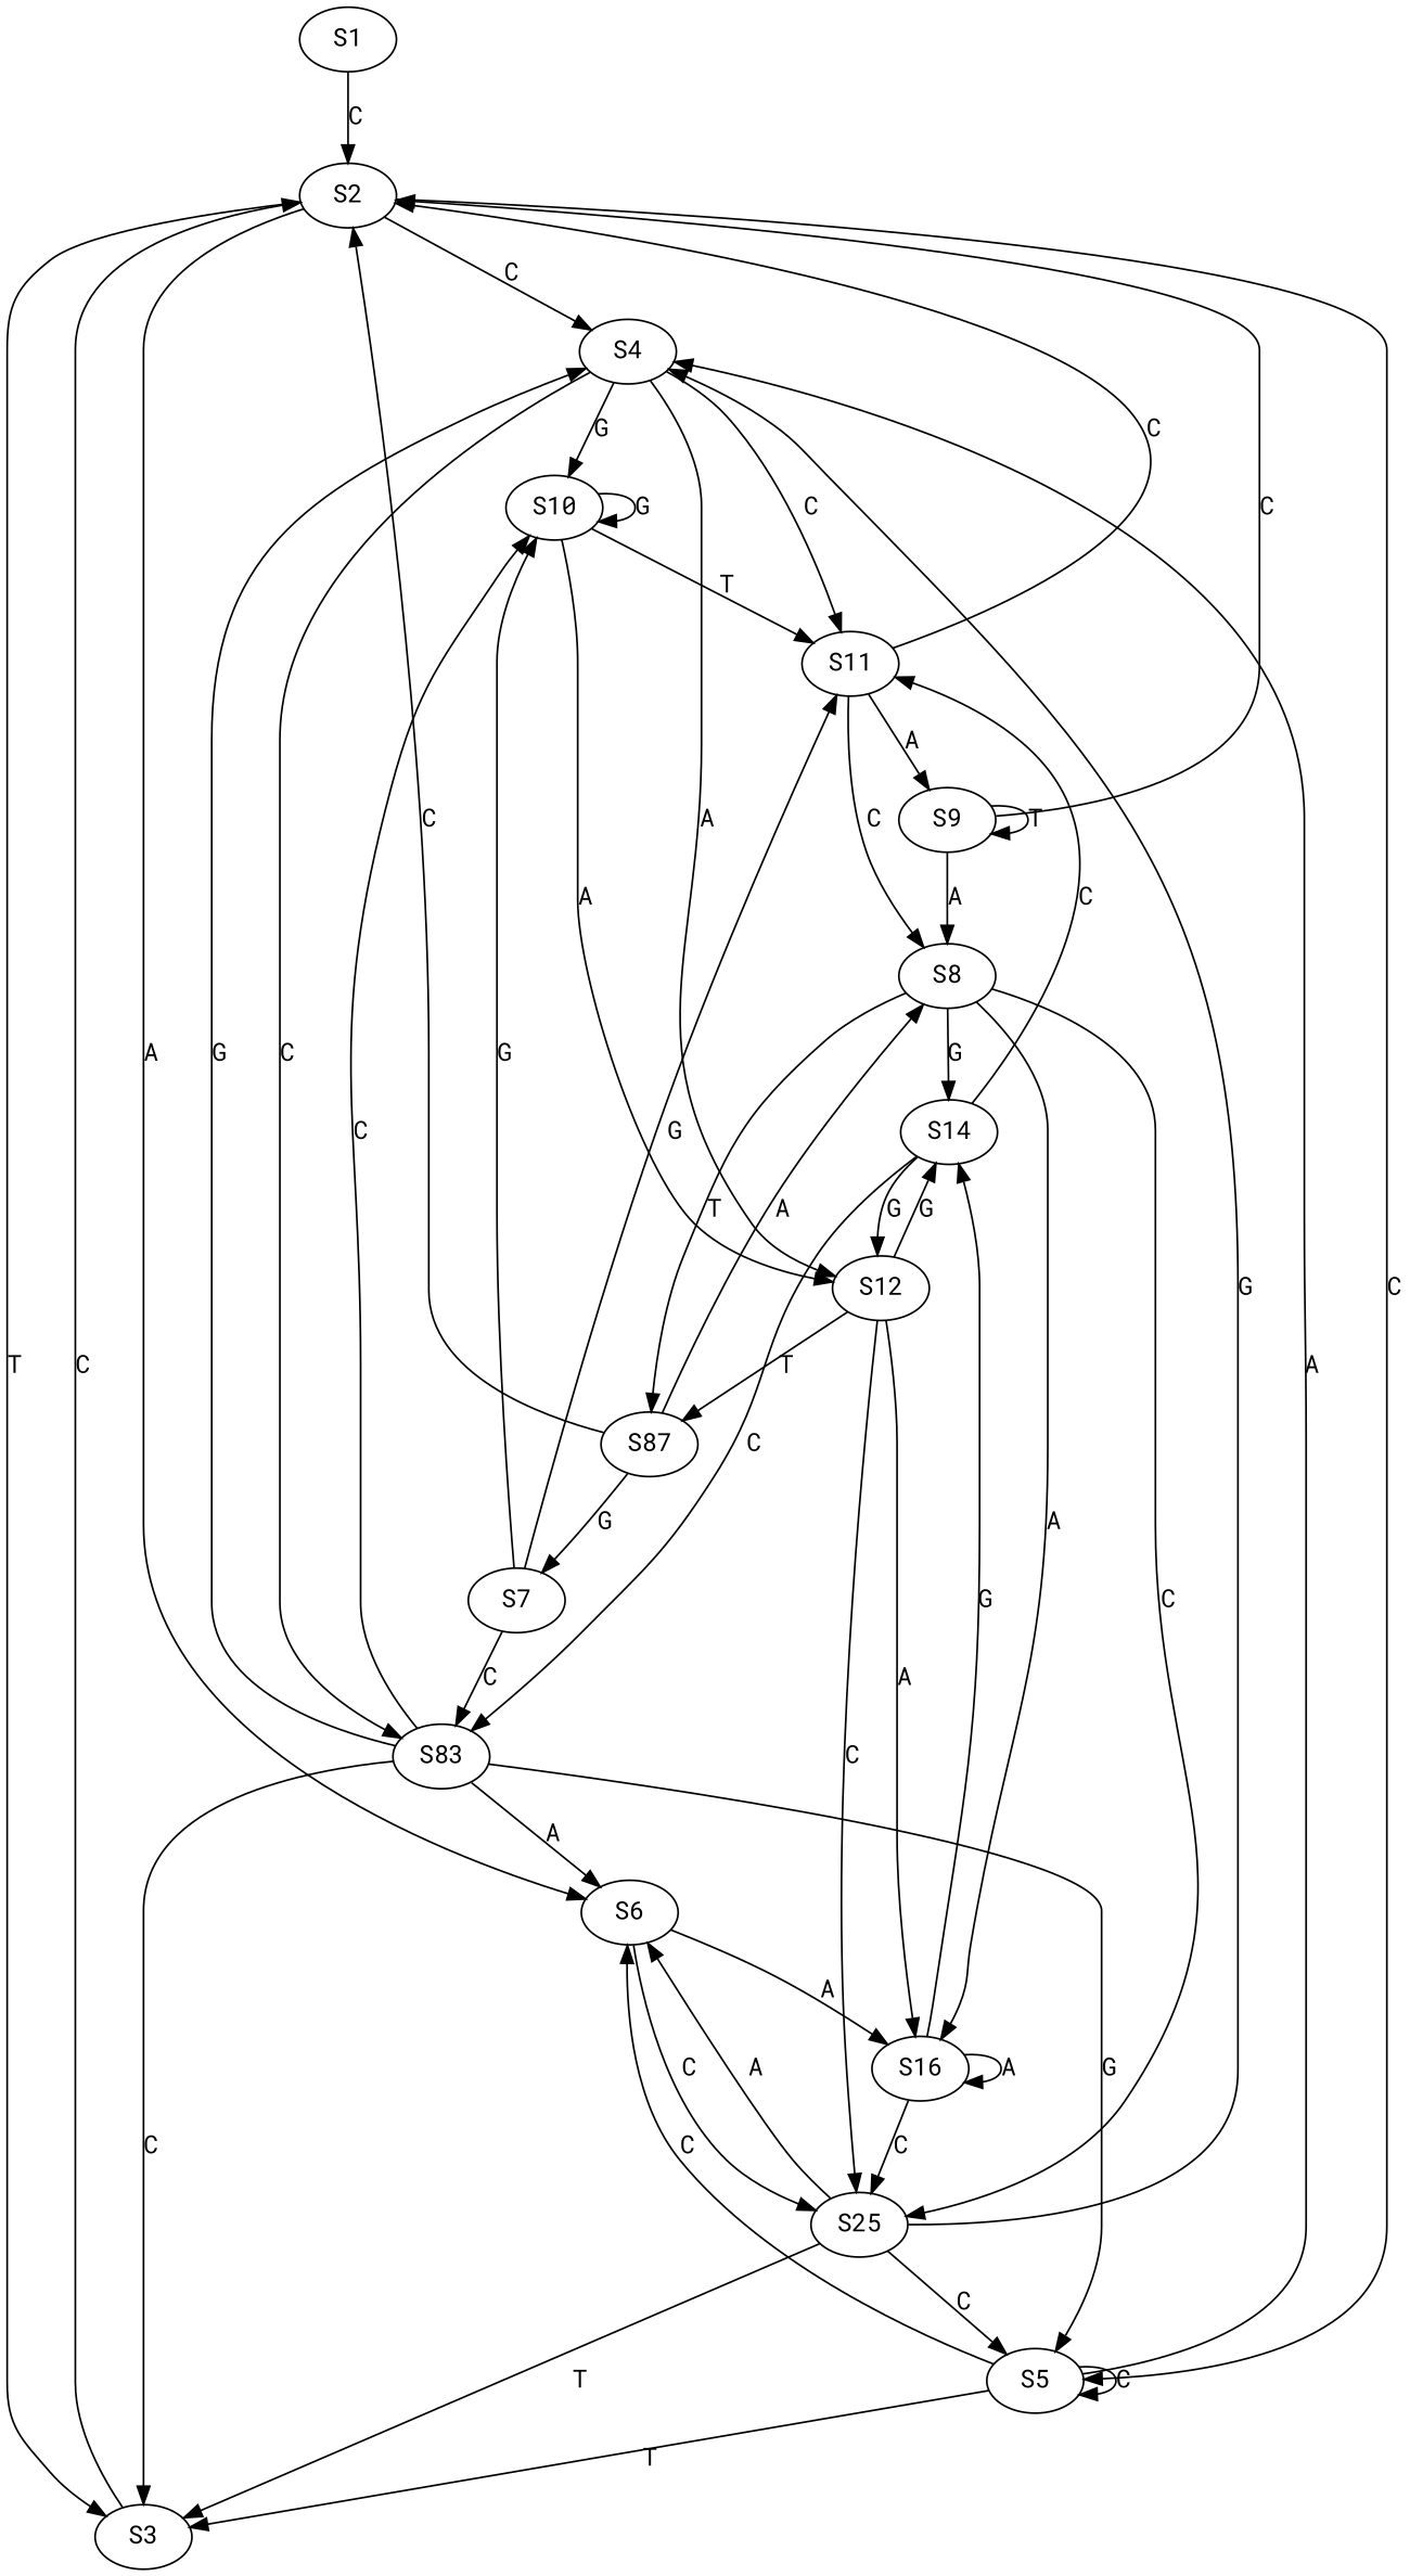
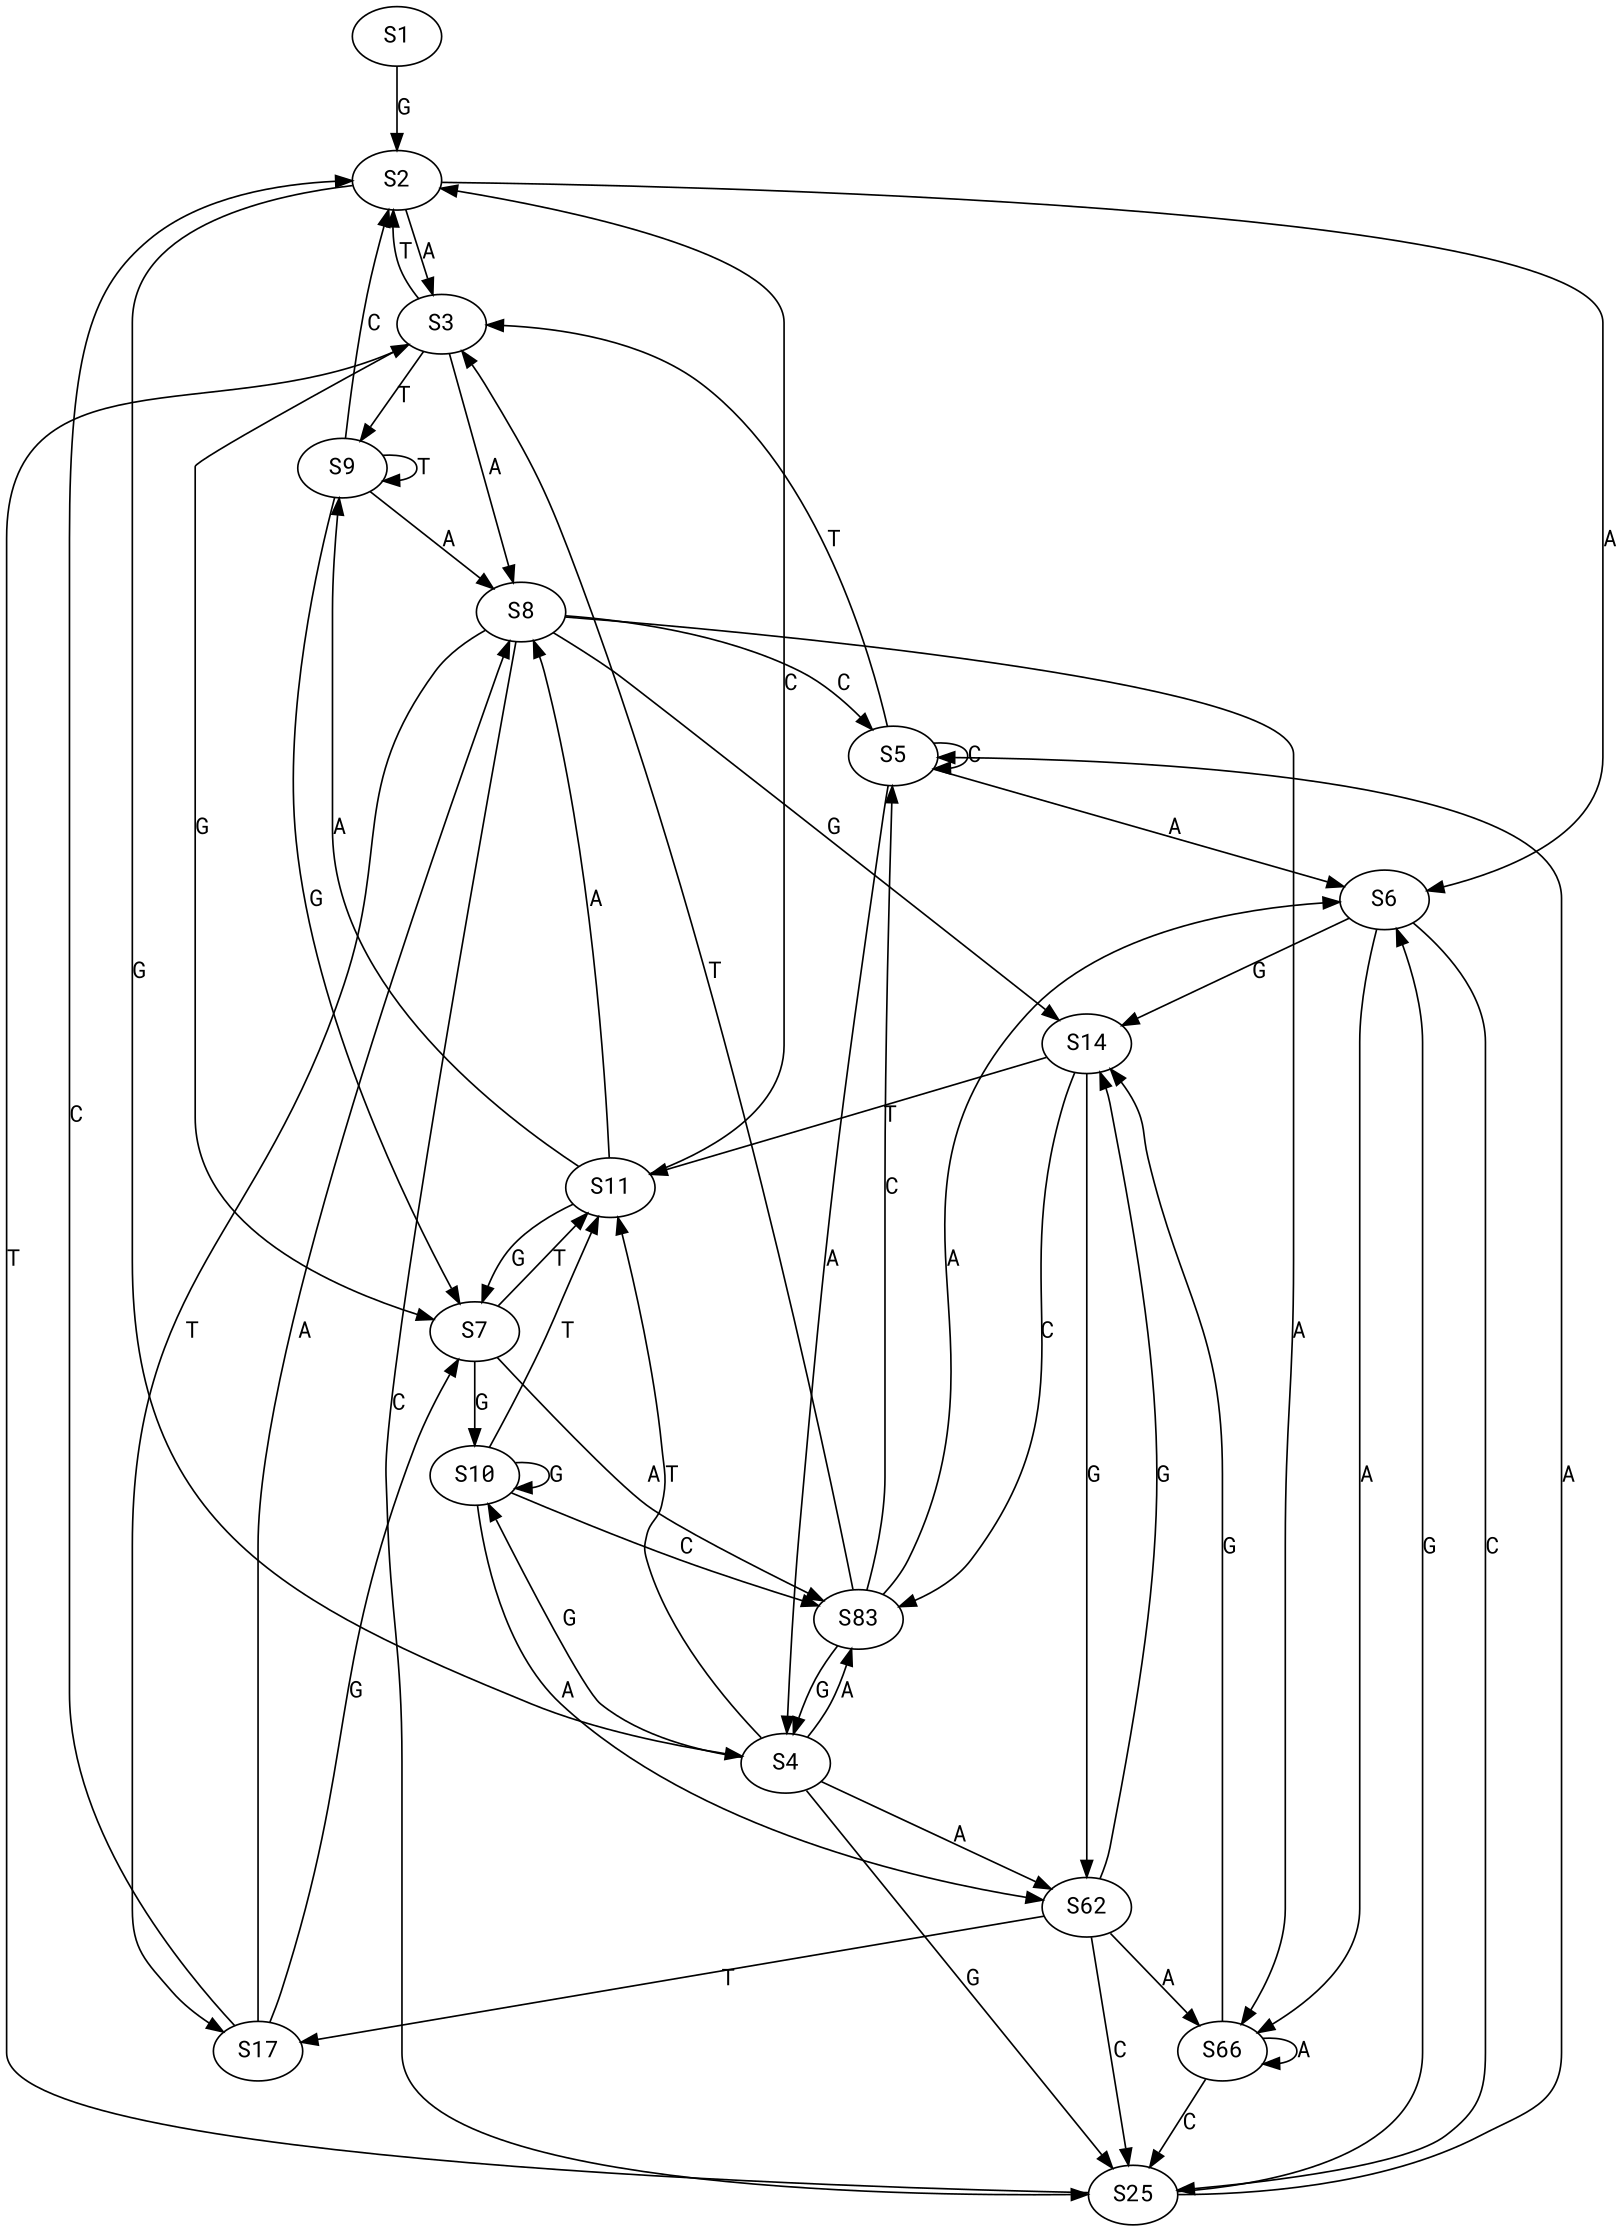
  strict digraph {
    fontname="Roboto Mono"
    node [fontname="Roboto Mono"]
    edge [fontname="Roboto Mono"]
    S1
    S2
    S3
    S4
    S5
    S6
    S7
    S8
    S9
    S10
    S11
-   S12
+   S12 [label=S62]
    n13 [label=S83]
    S14
    n15 [label=S25]
-   S16
-   S17 [label=S87]
-   S1 -> S2 [label=C]
-   S2 -> S3 [label=T]
-   S2 -> S4 [label=C]
-   S2 -> S5 [label=C]
+   S16 [label=S66]
+   S17
+   S1 -> S2 [label=G]
+   S2 -> S3 [label=A]
+   S2 -> S4 [label=G]
+   S8 -> S5 [label=C]
    S2 -> S6 [label=A]
-   S3 -> S2 [label=C]
+   S3 -> S2 [label=T]
+   S3 -> S7 [label=G]
+   S3 -> S8 [label=A]
+   S3 -> S9 [label=T]
    S4 -> S10 [label=G]
-   S4 -> S11 [label=C]
+   S4 -> S11 [label=T]
    S4 -> S12 [label=A]
-   S4 -> n13 [label=C]
+   S4 -> n13 [label=A]
    S5 -> S3 [label=T]
    S5 -> S4 [label=A]
    S5 -> S5 [label=C]
-   S5 -> S6 [label=C]
+   S5 -> S6 [label=A]
+   S6 -> S14 [label=G]
    S6 -> n15 [label=C]
    S6 -> S16 [label=A]
    S7 -> S10 [label=G]
-   S7 -> S11 [label=G]
-   S7 -> n13 [label=C]
+   S7 -> S11 [label=T]
+   S7 -> n13 [label=A]
    S8 -> S14 [label=G]
    S8 -> n15 [label=C]
    S8 -> S16 [label=A]
    S8 -> S17 [label=T]
    S9 -> S2 [label=C]
+   S9 -> S7 [label=G]
    S9 -> S8 [label=A]
    S9 -> S9 [label=T]
    S10 -> S10 [label=G]
    S10 -> S11 [label=T]
    S10 -> S12 [label=A]
-   n13 -> S10 [label=C]
+   S10 -> n13 [label=C]
    S11 -> S2 [label=C]
-   S11 -> S8 [label=C]
+   S11 -> S7 [label=G]
+   S11 -> S8 [label=A]
    S11 -> S9 [label=A]
    S12 -> S14 [label=G]
    S12 -> n15 [label=C]
    S12 -> S16 [label=A]
    S12 -> S17 [label=T]
-   n13 -> S3 [label=C]
+   n13 -> S3 [label=T]
    n13 -> S4 [label=G]
-   n13 -> S5 [label=G]
+   n13 -> S5 [label=C]
    n13 -> S6 [label=A]
-   S14 -> S11 [label=C]
+   S14 -> S11 [label=T]
    S14 -> S12 [label=G]
    S14 -> n13 [label=C]
    n15 -> S3 [label=T]
-   n15 -> S4 [label=G]
-   n15 -> S5 [label=C]
-   n15 -> S6 [label=A]
+   S4 -> n15 [label=G]
+   n15 -> S5 [label=A]
+   n15 -> S6 [label=G]
    S16 -> S14 [label=G]
    S16 -> n15 [label=C]
    S16 -> S16 [label=A]
    S17 -> S2 [label=C]
    S17 -> S7 [label=G]
    S17 -> S8 [label=A]
  }
